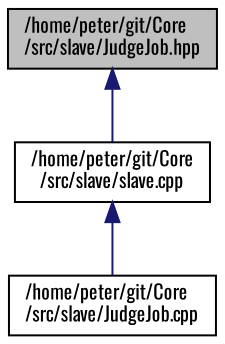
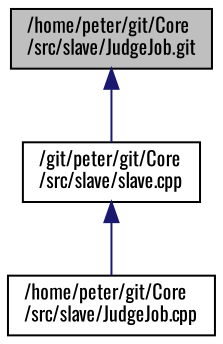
  digraph {
    fontname=Oswald
    node [color=black fillcolor=white fontname=Oswald fontsize=10 shape=record style=filled]
    edge [color=midnightblue dir=back fontname=Oswald fontsize=10 labelfontname=Helvetica labelfontsize=10 style=solid]
-   n1 [fillcolor=grey75 fontcolor=black height=0.2 label="/home/peter/git/Core\l/src/slave/JudgeJob.hpp" width=0.4]
-   n2 [height=0.2 label="/home/peter/git/Core\l/src/slave/slave.cpp" width=0.4]
+   n1 [fillcolor=grey75 fontcolor=black height=0.2 label="/home/peter/git/Core\l/src/slave/JudgeJob.git" width=0.4]
+   n2 [height=0.2 label="/git/peter/git/Core\l/src/slave/slave.cpp" width=0.4]
    n3 [height=0.2 label="/home/peter/git/Core\l/src/slave/JudgeJob.cpp" width=0.4]
    n1 -> n2
    n2 -> n3
  }
